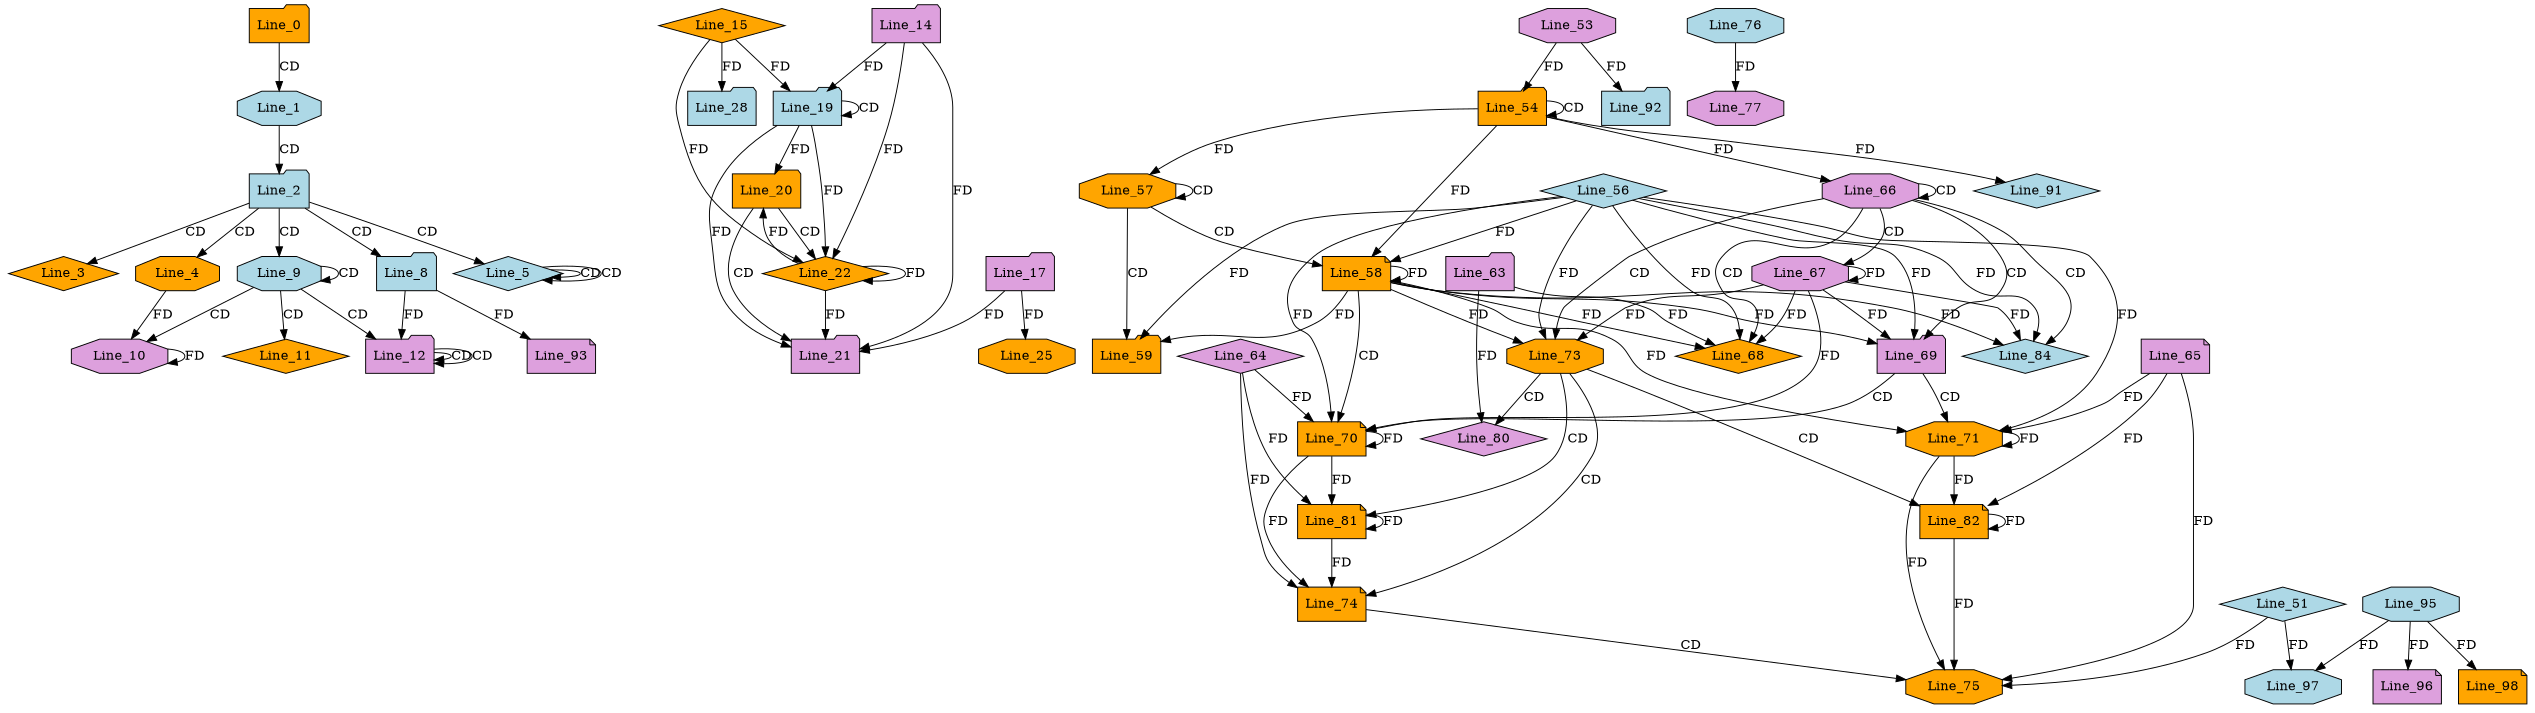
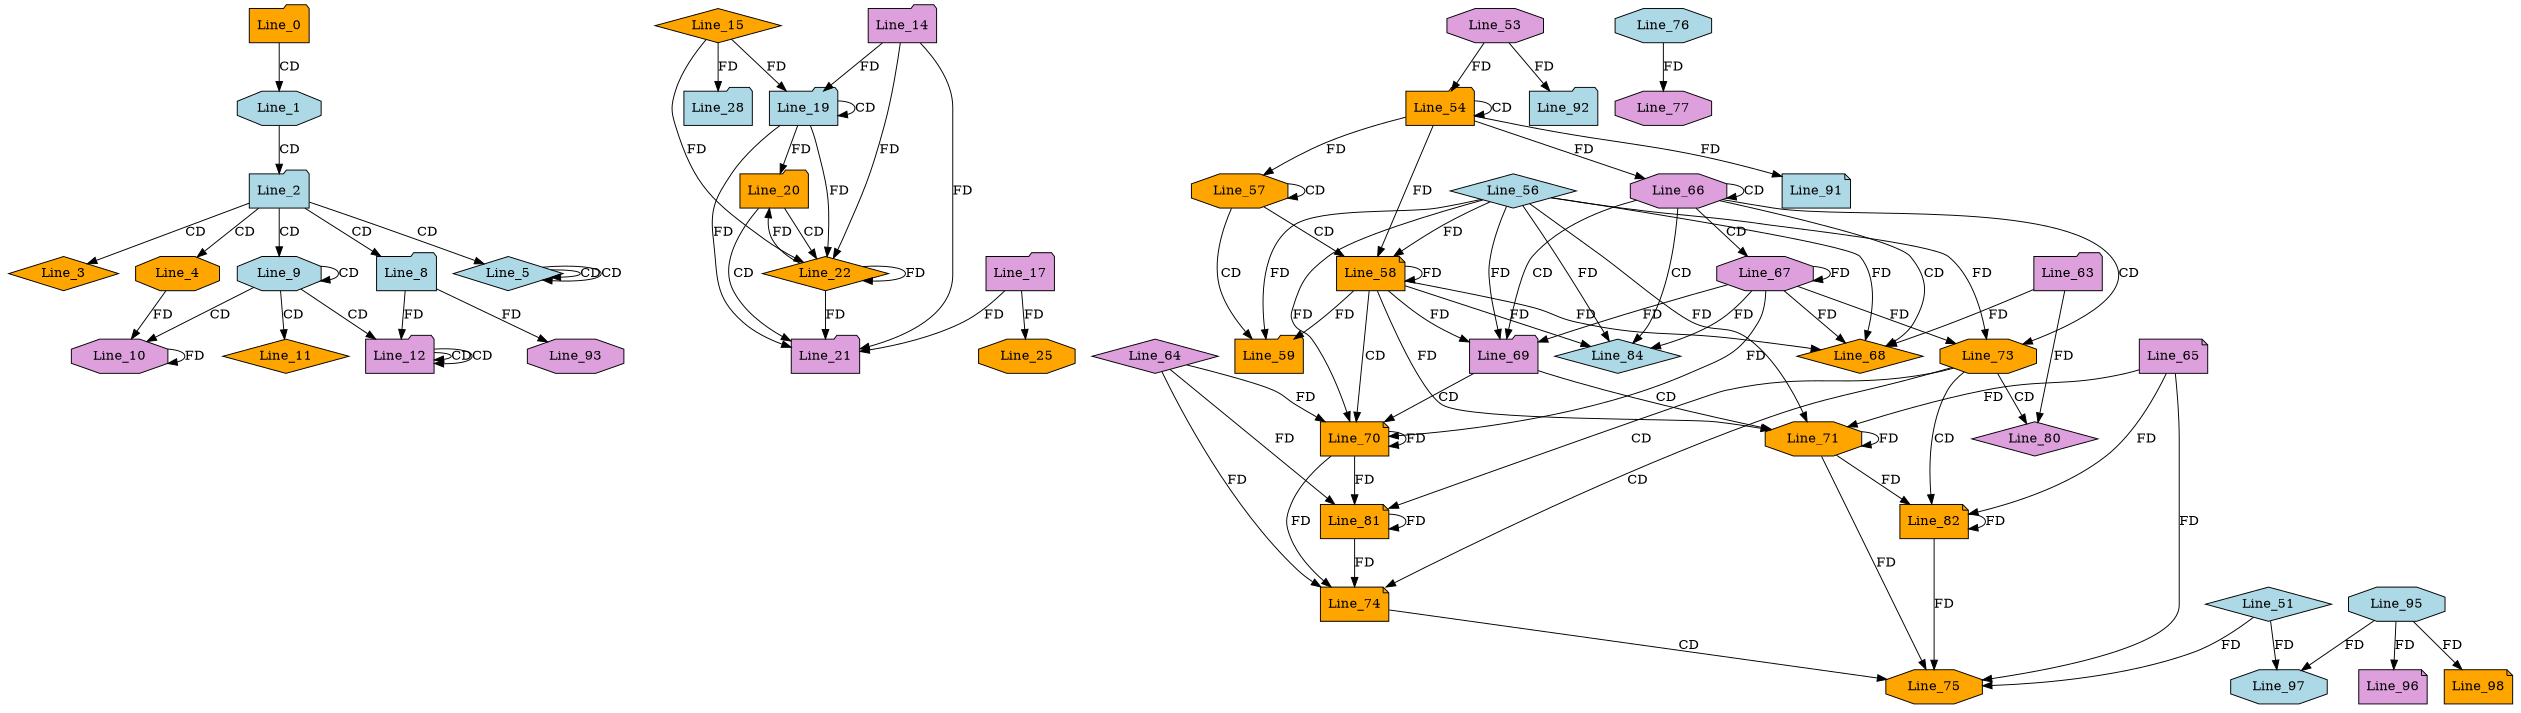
  digraph {
    node [fillcolor=orange shape=octagon style=filled]
    Line_0 [shape=folder]
    Line_1 [fillcolor=lightblue]
    Line_2 [fillcolor=lightblue shape=folder]
    Line_3 [shape=diamond]
    Line_4
    Line_5 [fillcolor=lightblue shape=diamond]
    Line_8 [fillcolor=lightblue shape=folder]
    Line_9 [fillcolor=lightblue]
    Line_10 [fillcolor=plum]
    Line_12 [fillcolor=plum shape=folder]
-   Line_93 [fillcolor=plum shape=note]
+   Line_93 [fillcolor=plum]
    Line_11 [shape=diamond]
    Line_19 [fillcolor=lightblue shape=folder]
    Line_20 [shape=folder]
    Line_21 [fillcolor=plum shape=folder]
    Line_22 [shape=diamond]
    Line_15 [shape=diamond]
    Line_28 [fillcolor=lightblue shape=folder]
    Line_14 [fillcolor=plum shape=folder]
    Line_17 [fillcolor=plum shape=folder]
    Line_25
    Line_54 [shape=folder]
    Line_57
    Line_58 [shape=note]
    Line_66 [fillcolor=plum]
-   Line_91 [fillcolor=lightblue shape=diamond]
+   Line_91 [fillcolor=lightblue shape=note]
    Line_59 [shape=folder]
    Line_68 [shape=diamond]
    Line_69 [fillcolor=plum shape=folder]
    Line_70 [shape=note]
    Line_71
    Line_73
    Line_84 [fillcolor=lightblue shape=diamond]
    Line_67 [fillcolor=plum]
    Line_53 [fillcolor=plum]
    Line_92 [fillcolor=lightblue shape=folder]
    Line_74 [shape=note]
    Line_81 [shape=note]
    Line_75
    Line_82 [shape=note]
    Line_80 [fillcolor=plum shape=diamond]
    Line_56 [fillcolor=lightblue shape=diamond]
    Line_63 [fillcolor=plum shape=folder]
    Line_64 [fillcolor=plum shape=diamond]
    Line_65 [fillcolor=plum shape=note]
    Line_51 [fillcolor=lightblue shape=diamond]
    Line_97 [fillcolor=lightblue]
    Line_76 [fillcolor=lightblue]
    Line_77 [fillcolor=plum]
    Line_95 [fillcolor=lightblue]
    Line_96 [fillcolor=plum shape=note]
    Line_98 [shape=note]
    Line_0 -> Line_1 [label=CD]
    Line_1 -> Line_2 [label=CD]
    Line_2 -> Line_3 [label=CD]
    Line_2 -> Line_4 [label=CD]
    Line_2 -> Line_5 [label=CD]
    Line_2 -> Line_8 [label=CD]
    Line_2 -> Line_9 [label=CD]
    Line_4 -> Line_10 [label=FD]
    Line_5 -> Line_5 [label=CD]
    Line_5 -> Line_5 [label=CD]
    Line_8 -> Line_12 [label=FD]
    Line_8 -> Line_93 [label=FD]
    Line_9 -> Line_9 [label=CD]
    Line_9 -> Line_10 [label=CD]
    Line_9 -> Line_12 [label=CD]
    Line_9 -> Line_11 [label=CD]
    Line_10 -> Line_10 [label=FD]
    Line_12 -> Line_12 [label=CD]
    Line_12 -> Line_12 [label=CD]
    Line_19 -> Line_19 [label=CD]
    Line_19 -> Line_20 [label=FD]
    Line_19 -> Line_21 [label=FD]
    Line_19 -> Line_22 [label=FD]
    Line_20 -> Line_21 [label=CD]
    Line_20 -> Line_22 [label=CD]
    Line_22 -> Line_20 [label=FD]
    Line_22 -> Line_21 [label=FD]
    Line_22 -> Line_22 [label=FD]
    Line_15 -> Line_19 [label=FD]
    Line_15 -> Line_22 [label=FD]
    Line_15 -> Line_28 [label=FD]
    Line_14 -> Line_19 [label=FD]
    Line_14 -> Line_21 [label=FD]
    Line_14 -> Line_22 [label=FD]
    Line_17 -> Line_21 [label=FD]
    Line_17 -> Line_25 [label=FD]
    Line_54 -> Line_54 [label=CD]
    Line_54 -> Line_57 [label=FD]
    Line_54 -> Line_58 [label=FD]
    Line_54 -> Line_66 [label=FD]
    Line_54 -> Line_91 [label=FD]
    Line_57 -> Line_57 [label=CD]
    Line_57 -> Line_58 [label=CD]
    Line_57 -> Line_59 [label=CD]
    Line_58 -> Line_58 [label=FD]
    Line_58 -> Line_59 [label=FD]
    Line_58 -> Line_68 [label=FD]
    Line_58 -> Line_69 [label=FD]
    Line_58 -> Line_70 [label=CD]
    Line_58 -> Line_71 [label=FD]
-   Line_58 -> Line_73 [label=FD]
    Line_58 -> Line_84 [label=FD]
    Line_66 -> Line_66 [label=CD]
    Line_66 -> Line_68 [label=CD]
    Line_66 -> Line_69 [label=CD]
    Line_66 -> Line_73 [label=CD]
    Line_66 -> Line_84 [label=CD]
    Line_66 -> Line_67 [label=CD]
    Line_69 -> Line_70 [label=CD]
    Line_69 -> Line_71 [label=CD]
    Line_70 -> Line_70 [label=FD]
    Line_70 -> Line_74 [label=FD]
    Line_70 -> Line_81 [label=FD]
    Line_71 -> Line_71 [label=FD]
    Line_71 -> Line_75 [label=FD]
    Line_71 -> Line_82 [label=FD]
    Line_73 -> Line_74 [label=CD]
    Line_73 -> Line_81 [label=CD]
    Line_73 -> Line_82 [label=CD]
    Line_73 -> Line_80 [label=CD]
    Line_67 -> Line_68 [label=FD]
    Line_67 -> Line_69 [label=FD]
    Line_67 -> Line_70 [label=FD]
    Line_67 -> Line_73 [label=FD]
    Line_67 -> Line_84 [label=FD]
    Line_67 -> Line_67 [label=FD]
    Line_53 -> Line_54 [label=FD]
    Line_53 -> Line_92 [label=FD]
    Line_74 -> Line_75 [label=CD]
    Line_81 -> Line_74 [label=FD]
    Line_81 -> Line_81 [label=FD]
    Line_82 -> Line_75 [label=FD]
    Line_82 -> Line_82 [label=FD]
    Line_56 -> Line_58 [label=FD]
    Line_56 -> Line_59 [label=FD]
    Line_56 -> Line_68 [label=FD]
    Line_56 -> Line_69 [label=FD]
    Line_56 -> Line_70 [label=FD]
    Line_56 -> Line_71 [label=FD]
    Line_56 -> Line_73 [label=FD]
    Line_56 -> Line_84 [label=FD]
    Line_63 -> Line_68 [label=FD]
    Line_63 -> Line_80 [label=FD]
    Line_64 -> Line_70 [label=FD]
    Line_64 -> Line_74 [label=FD]
    Line_64 -> Line_81 [label=FD]
    Line_65 -> Line_71 [label=FD]
    Line_65 -> Line_75 [label=FD]
    Line_65 -> Line_82 [label=FD]
    Line_51 -> Line_75 [label=FD]
    Line_51 -> Line_97 [label=FD]
    Line_76 -> Line_77 [label=FD]
    Line_95 -> Line_97 [label=FD]
    Line_95 -> Line_96 [label=FD]
    Line_95 -> Line_98 [label=FD]
  }
